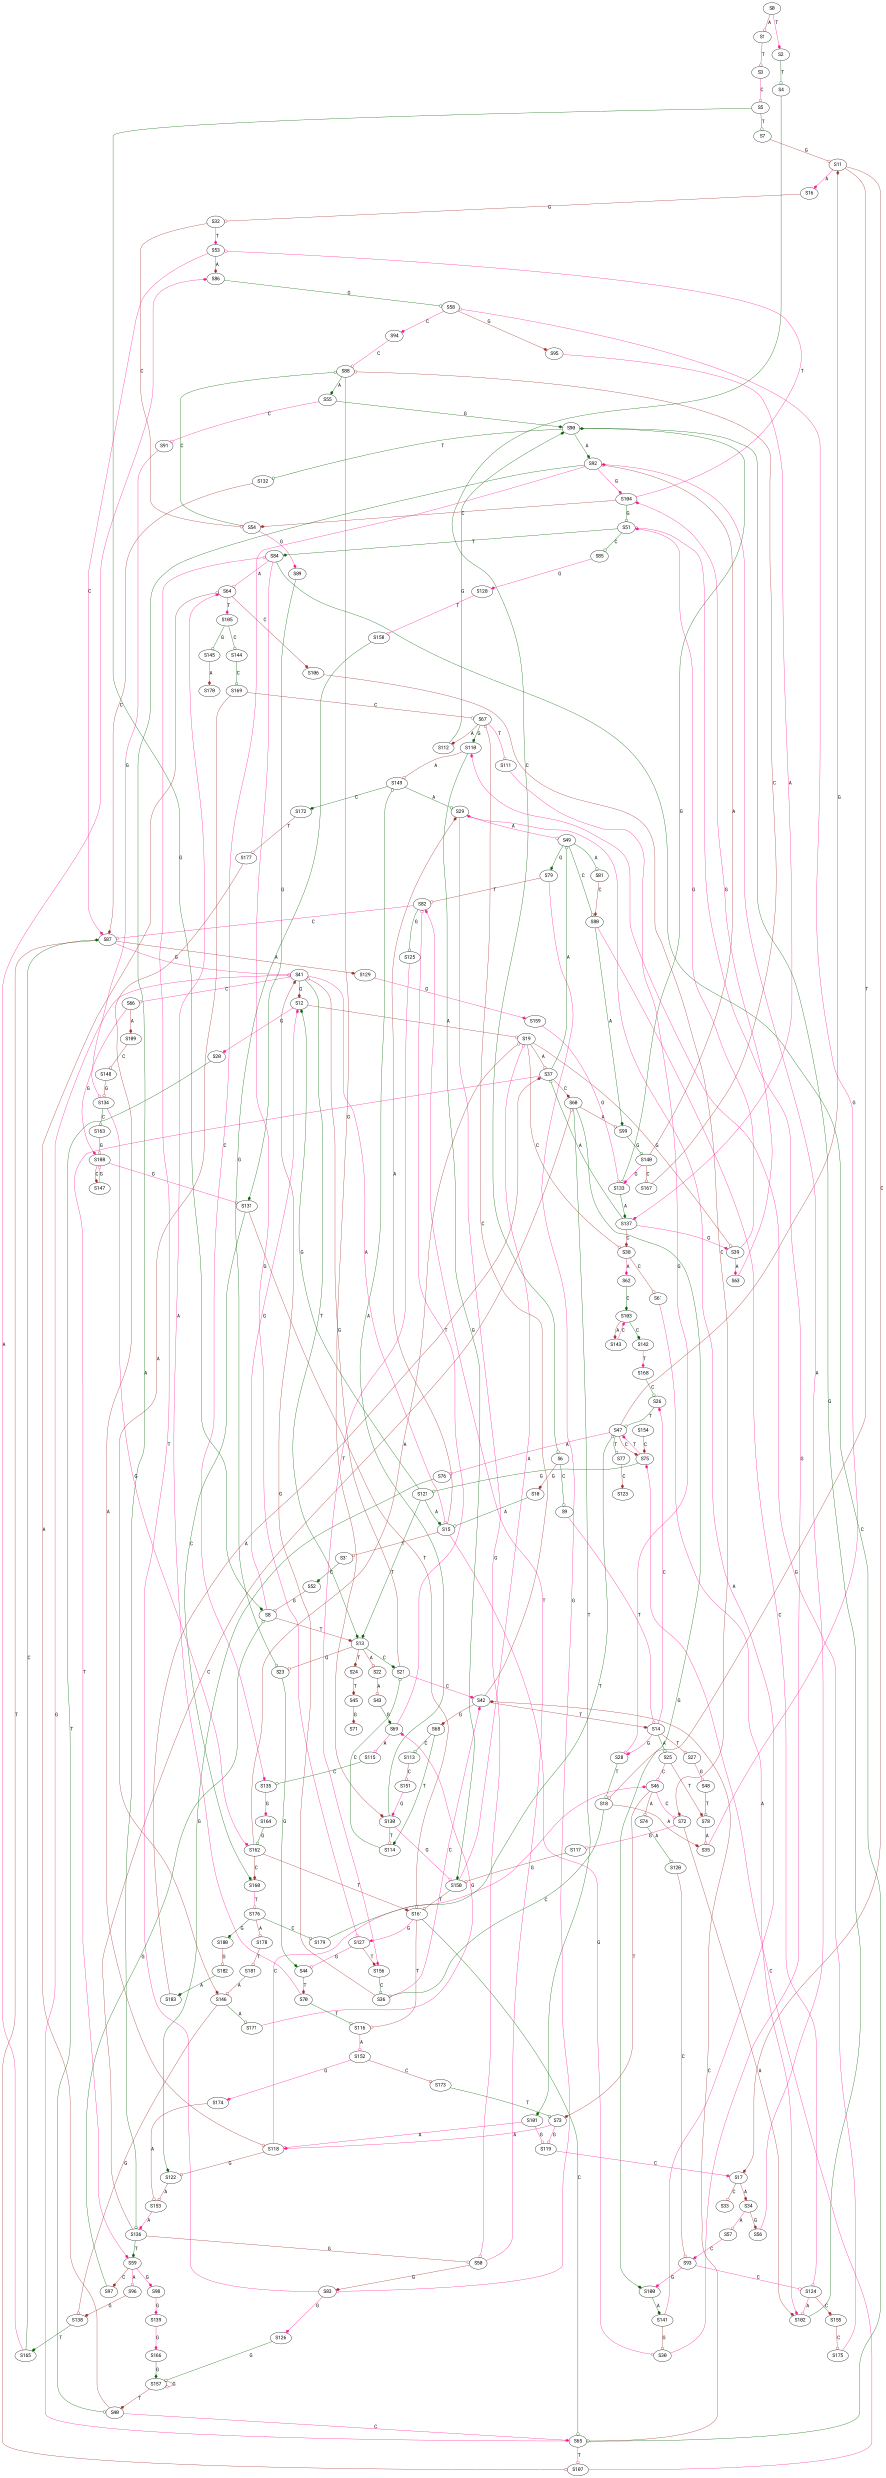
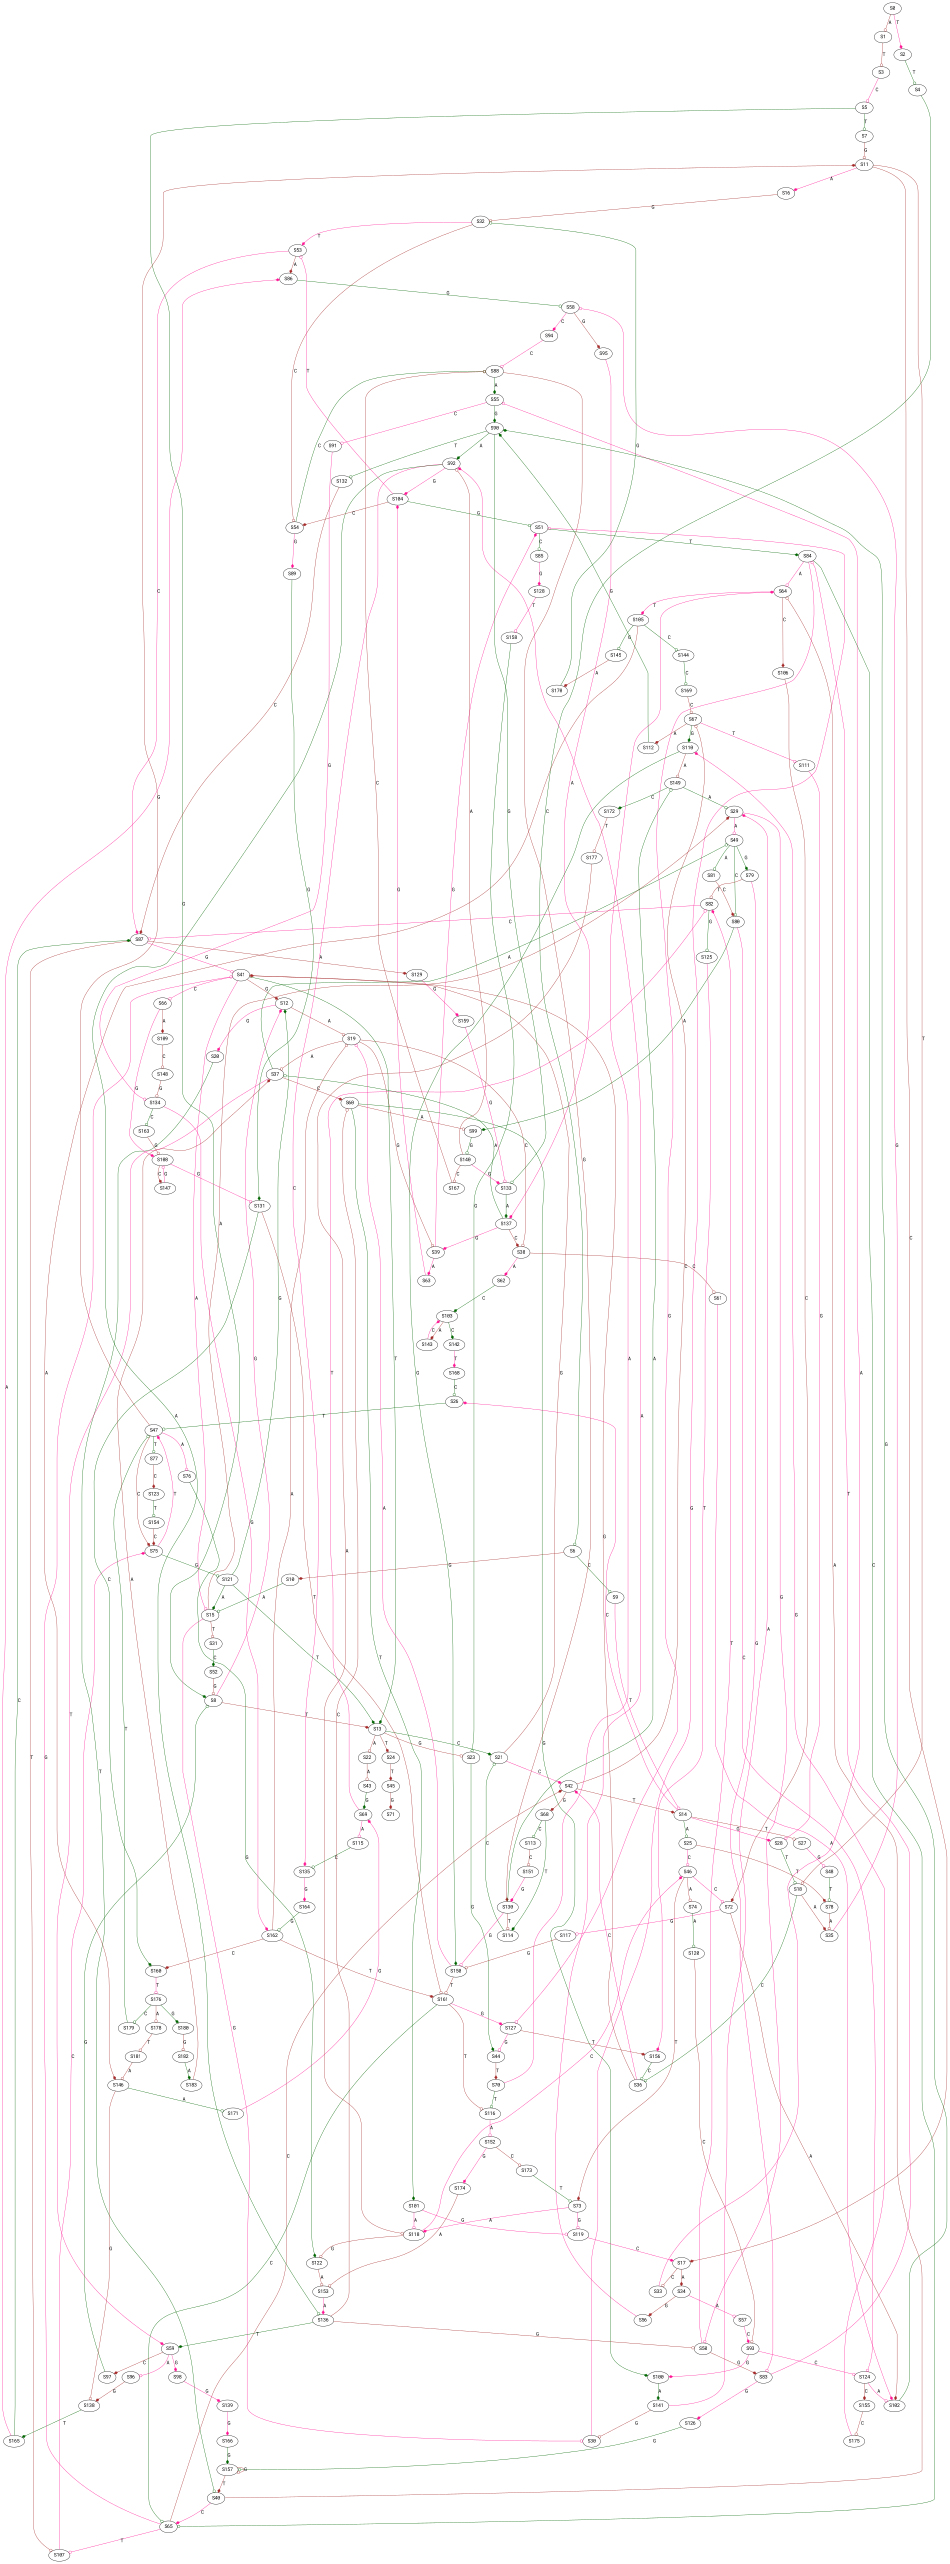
  strict digraph {
    fontname="Roboto Mono"
    node [fontname="Roboto Mono"]
    edge [arrowhead=odot color=brown fontname="Roboto Mono"]
    S0
    S1
    S2
    S3
    S4
    S5
    S6
    S7
    S8
    S9
    S10
    S11
    S12
    S13
    S14
    S15
    S16
    S17
    S18
    S19
    S20
    S21
    S22
    S23
    S24
    S25
    S26
    S27
    S28
    S29
    S30
    S31
    S32
    S33
    S34
    S35
    S36
    S37
    S38
    S39
    S40
    S41
    S42
    S43
    S44
    S45
    S46
    S78
    S47
    S48
    S49
    S50
    S51
    S52
    S53
    S54
    S55
    S56
    S57
    S58
    S59
    S60
    S61
    S62
    S63
    S64
    S65
    S66
    S67
    S68
    S69
    S70
    S71
    S72
    S73
    S74
    S75
    S76
    S77
    S79
    S80
    S81
    S82
    S83
    S84
    S85
    S86
    S87
    S88
    S89
    S90
    S91
    S92
    S93
    S94
    S95
    S96
    S97
    S98
    S99
    S100
    S101
    S102
    S103
    S104
    S105
    S106
    S107
    S108
    S109
    S110
    S111
    S112
    S113
    S114
    S115
    S116
    S117
    S118
    S119
    S120
    S121
    S122
    S123
    S124
    S125
    S126
    S127
    S128
    S129
    S130
    S131
    S132
    S133
    S134
    S135
    S136
    S137
    S138
    S139
    S140
    S141
    S142
    S143
    S144
    S145
    S146
    S147
    S148
    S149
    S150
    S151
    S152
    S153
    S154
    S155
    S156
    S157
    S158
    S159
    S160
    S161
    S162
    S163
    S164
    S165
    S166
    S167
    S168
    S169
    S170
    S171
    S172
    S173
    S174
    S175
    S176
    S177
    S178
    S179
    S180
    S181
    S182
    S183
    S0 -> S1 [label=A]
    S0 -> S2 [arrowhead=diamond color=deeppink label=T]
    S1 -> S3 [label=T]
    S2 -> S4 [color=darkgreen label=T]
    S3 -> S5 [color=deeppink label=C]
    S4 -> S6 [color=darkgreen label=C]
    S5 -> S7 [color=darkgreen label=T]
    S5 -> S8 [arrowhead=diamond color=darkgreen label=G]
    S6 -> S9 [color=darkgreen label=C]
    S6 -> S10 [arrowhead=diamond label=G]
    S7 -> S11 [label=G]
    S8 -> S12 [arrowhead=diamond color=deeppink label=G]
    S8 -> S13 [arrowhead=diamond label=T]
    S9 -> S14 [color=deeppink label=T]
    S10 -> S15 [color=darkgreen label=A]
    S11 -> S16 [arrowhead=diamond color=deeppink label=A]
    S11 -> S17 [arrowhead=diamond label=C]
    S11 -> S18 [label=T]
    S12 -> S19 [label=A]
    S12 -> S20 [arrowhead=diamond color=deeppink label=G]
    S13 -> S21 [arrowhead=diamond color=darkgreen label=C]
    S13 -> S22 [label=A]
    S13 -> S23 [label=G]
    S13 -> S24 [arrowhead=diamond label=T]
    S14 -> S25 [color=darkgreen label=A]
    S14 -> S26 [arrowhead=diamond color=deeppink label=C]
    S14 -> S27 [label=T]
    S14 -> S28 [arrowhead=diamond color=deeppink label=G]
    S15 -> S29 [arrowhead=diamond label=A]
    S15 -> S30 [color=deeppink label=G]
    S15 -> S31 [label=T]
    S16 -> S32 [label=G]
    S17 -> S33 [label=C]
    S17 -> S34 [arrowhead=diamond label=A]
    S18 -> S35 [arrowhead=diamond label=A]
    S18 -> S36 [color=darkgreen label=C]
    S19 -> S37 [label=A]
    S19 -> S38 [label=C]
    S19 -> S39 [label=G]
    S20 -> S40 [color=darkgreen label=T]
    S21 -> S41 [label=G]
    S21 -> S42 [arrowhead=diamond color=deeppink label=C]
    S22 -> S43 [label=A]
    S23 -> S44 [arrowhead=diamond color=darkgreen label=G]
    S24 -> S45 [arrowhead=diamond label=T]
    S25 -> S46 [color=deeppink label=C]
    S25 -> S78 [arrowhead=diamond label=T]
    S26 -> S47 [color=darkgreen label=T]
    S27 -> S48 [color=deeppink label=G]
    S28 -> S18 [color=darkgreen label=T]
    S29 -> S49 [color=deeppink label=A]
    S29 -> S50 [color=deeppink label=G]
    S30 -> S51 [color=deeppink label=G]
    S31 -> S52 [arrowhead=diamond color=darkgreen label=C]
    S32 -> S53 [arrowhead=diamond color=deeppink label=T]
    S32 -> S54 [label=C]
+   S33 -> S55 [color=deeppink label=A]
    S34 -> S56 [arrowhead=diamond label=G]
    S34 -> S57 [color=deeppink label=A]
    S35 -> S58 [color=deeppink label=G]
    S36 -> S41 [arrowhead=diamond label=G]
    S36 -> S42 [arrowhead=diamond color=deeppink label=C]
    S37 -> S49 [color=darkgreen label=A]
    S37 -> S59 [arrowhead=diamond color=deeppink label=T]
    S37 -> S60 [arrowhead=diamond label=C]
    S38 -> S61 [label=C]
    S38 -> S62 [arrowhead=diamond color=deeppink label=A]
    S39 -> S51 [arrowhead=diamond color=deeppink label=G]
    S39 -> S63 [arrowhead=diamond color=deeppink label=A]
    S40 -> S64 [label=A]
    S40 -> S65 [arrowhead=diamond color=deeppink label=C]
    S41 -> S12 [arrowhead=diamond label=G]
    S41 -> S13 [arrowhead=diamond color=darkgreen label=T]
    S41 -> S15 [color=deeppink label=A]
    S41 -> S66 [color=deeppink label=C]
    S42 -> S14 [arrowhead=diamond label=T]
    S42 -> S67 [label=C]
    S42 -> S68 [arrowhead=diamond label=G]
    S43 -> S69 [arrowhead=diamond color=darkgreen label=G]
    S44 -> S70 [arrowhead=diamond label=T]
    S45 -> S71 [arrowhead=diamond label=G]
    S46 -> S72 [color=deeppink label=C]
    S46 -> S73 [arrowhead=diamond label=T]
    S46 -> S74 [label=A]
    S78 -> S35 [label=A]
    S47 -> S11 [arrowhead=diamond label=G]
    S47 -> S75 [arrowhead=diamond label=C]
    S47 -> S76 [color=deeppink label=A]
    S47 -> S77 [color=darkgreen label=T]
    S48 -> S78 [color=darkgreen label=T]
    S49 -> S79 [arrowhead=diamond color=darkgreen label=G]
    S49 -> S80 [color=darkgreen label=C]
    S49 -> S81 [color=darkgreen label=A]
    S50 -> S82 [arrowhead=diamond color=deeppink label=T]
    S50 -> S83 [arrowhead=diamond label=G]
    S51 -> S84 [arrowhead=diamond color=darkgreen label=T]
    S51 -> S85 [color=darkgreen label=C]
    S52 -> S8 [label=G]
    S53 -> S86 [arrowhead=diamond label=A]
    S53 -> S87 [arrowhead=diamond color=deeppink label=C]
    S54 -> S88 [color=darkgreen label=C]
    S54 -> S89 [arrowhead=diamond color=deeppink label=G]
    S55 -> S90 [arrowhead=diamond color=darkgreen label=G]
    S55 -> S91 [color=deeppink label=C]
    S56 -> S92 [arrowhead=diamond color=deeppink label=A]
    S57 -> S93 [arrowhead=diamond color=deeppink label=C]
    S58 -> S94 [arrowhead=diamond color=deeppink label=C]
    S58 -> S95 [arrowhead=diamond label=G]
    S59 -> S96 [color=deeppink label=A]
    S59 -> S97 [arrowhead=diamond label=C]
    S59 -> S98 [arrowhead=diamond color=deeppink label=G]
    S60 -> S99 [label=A]
    S60 -> S100 [arrowhead=diamond color=darkgreen label=G]
    S60 -> S101 [arrowhead=diamond color=darkgreen label=T]
    S61 -> S102 [arrowhead=diamond color=deeppink label=A]
    S62 -> S103 [arrowhead=diamond color=darkgreen label=C]
    S63 -> S104 [arrowhead=diamond color=deeppink label=G]
    S64 -> S105 [arrowhead=diamond color=deeppink label=T]
    S64 -> S106 [arrowhead=diamond label=C]
    S65 -> S41 [color=deeppink label=G]
    S65 -> S42 [arrowhead=diamond label=C]
    S65 -> S107 [color=deeppink label=T]
    S66 -> S108 [arrowhead=diamond color=deeppink label=G]
    S66 -> S109 [arrowhead=diamond label=A]
    S67 -> S110 [arrowhead=diamond color=darkgreen label=G]
    S67 -> S111 [color=deeppink label=T]
    S67 -> S112 [arrowhead=diamond label=A]
    S68 -> S113 [color=darkgreen label=C]
    S68 -> S114 [arrowhead=diamond color=darkgreen label=T]
    S69 -> S82 [color=deeppink label=T]
    S69 -> S115 [color=deeppink label=A]
    S70 -> S64 [arrowhead=diamond color=deeppink label=A]
    S70 -> S116 [color=darkgreen label=T]
    S72 -> S102 [arrowhead=diamond label=A]
    S72 -> S117 [color=deeppink label=G]
    S73 -> S118 [arrowhead=diamond color=deeppink label=A]
    S73 -> S119 [color=deeppink label=G]
    S74 -> S120 [color=darkgreen label=A]
    S75 -> S47 [arrowhead=diamond color=deeppink label=T]
    S75 -> S121 [color=darkgreen label=G]
    S76 -> S122 [arrowhead=diamond color=darkgreen label=G]
    S77 -> S123 [arrowhead=diamond label=C]
    S79 -> S82 [label=T]
    S79 -> S83 [color=deeppink label=G]
    S80 -> S99 [arrowhead=diamond color=darkgreen label=A]
    S80 -> S124 [color=deeppink label=C]
    S81 -> S80 [arrowhead=diamond label=C]
    S82 -> S87 [color=deeppink label=C]
    S82 -> S125 [color=darkgreen label=G]
    S83 -> S84 [color=deeppink label=T]
    S83 -> S126 [arrowhead=diamond color=deeppink label=G]
    S84 -> S64 [color=deeppink label=A]
    S84 -> S65 [color=darkgreen label=C]
    S84 -> S127 [color=deeppink label=G]
    S85 -> S128 [arrowhead=diamond color=deeppink label=G]
    S86 -> S58 [color=darkgreen label=G]
    S87 -> S41 [color=deeppink label=G]
    S87 -> S107 [label=T]
    S87 -> S129 [arrowhead=diamond label=A]
    S88 -> S55 [arrowhead=diamond color=darkgreen label=A]
    S88 -> S130 [arrowhead=diamond label=G]
    S89 -> S131 [arrowhead=diamond color=darkgreen label=G]
    S90 -> S92 [arrowhead=diamond color=darkgreen label=A]
    S90 -> S132 [color=darkgreen label=T]
    S90 -> S133 [color=darkgreen label=G]
    S91 -> S134 [color=deeppink label=G]
    S92 -> S104 [arrowhead=diamond color=deeppink label=G]
    S92 -> S135 [arrowhead=diamond color=deeppink label=C]
    S92 -> S136 [color=darkgreen label=A]
    S93 -> S100 [arrowhead=diamond color=deeppink label=G]
    S93 -> S124 [color=deeppink label=C]
    S94 -> S88 [color=deeppink label=C]
    S95 -> S137 [arrowhead=diamond color=deeppink label=A]
    S96 -> S138 [arrowhead=diamond label=G]
    S97 -> S8 [color=darkgreen label=G]
    S98 -> S139 [arrowhead=diamond color=deeppink label=G]
    S99 -> S140 [color=darkgreen label=G]
    S100 -> S141 [arrowhead=diamond color=darkgreen label=A]
    S101 -> S118 [color=deeppink label=A]
    S101 -> S119 [color=deeppink label=G]
    S102 -> S90 [arrowhead=diamond color=darkgreen label=G]
    S103 -> S142 [arrowhead=diamond color=darkgreen label=C]
    S103 -> S143 [arrowhead=diamond label=A]
    S104 -> S51 [color=darkgreen label=G]
    S104 -> S53 [color=deeppink label=T]
    S104 -> S54 [arrowhead=diamond label=C]
    S105 -> S144 [color=darkgreen label=C]
    S105 -> S145 [color=darkgreen label=G]
-   S169 -> S146 [arrowhead=diamond label=A]
+   S105 -> S146 [arrowhead=diamond label=A]
    S106 -> S72 [arrowhead=diamond label=C]
    S107 -> S75 [arrowhead=diamond color=deeppink label=C]
    S108 -> S131 [color=deeppink label=G]
    S108 -> S147 [arrowhead=diamond label=C]
    S109 -> S148 [label=C]
    S110 -> S149 [label=A]
    S110 -> S150 [arrowhead=diamond color=darkgreen label=G]
    S111 -> S28 [color=deeppink label=G]
    S112 -> S90 [arrowhead=diamond color=darkgreen label=G]
    S113 -> S151 [label=C]
    S114 -> S21 [color=darkgreen label=C]
    S115 -> S135 [color=darkgreen label=C]
    S116 -> S152 [color=deeppink label=A]
    S117 -> S150 [label=G]
    S118 -> S46 [arrowhead=diamond color=deeppink label=C]
    S118 -> S122 [label=G]
    S119 -> S17 [arrowhead=diamond color=deeppink label=C]
    S120 -> S93 [label=C]
    S121 -> S12 [arrowhead=diamond color=darkgreen label=G]
    S121 -> S13 [arrowhead=diamond color=darkgreen label=T]
    S121 -> S15 [arrowhead=diamond color=darkgreen label=A]
    S122 -> S153 [label=A]
+   S123 -> S154 [color=darkgreen label=T]
    S124 -> S102 [color=deeppink label=A]
    S124 -> S155 [arrowhead=diamond label=C]
    S125 -> S156 [arrowhead=diamond color=deeppink label=T]
    S126 -> S157 [color=darkgreen label=G]
    S127 -> S44 [color=deeppink label=G]
    S127 -> S156 [arrowhead=diamond label=T]
    S128 -> S158 [color=deeppink label=T]
    S129 -> S159 [arrowhead=diamond color=deeppink label=G]
    S130 -> S114 [label=T]
    S130 -> S149 [color=darkgreen label=A]
    S130 -> S150 [color=deeppink label=G]
    S131 -> S160 [arrowhead=diamond color=darkgreen label=C]
    S131 -> S161 [label=T]
    S132 -> S87 [arrowhead=diamond label=C]
    S133 -> S137 [arrowhead=diamond color=darkgreen label=A]
    S134 -> S162 [arrowhead=diamond color=deeppink label=G]
    S134 -> S163 [color=darkgreen label=C]
    S135 -> S164 [arrowhead=diamond color=deeppink label=G]
    S136 -> S50 [label=G]
    S136 -> S59 [arrowhead=diamond color=darkgreen label=T]
    S136 -> S60 [label=C]
    S137 -> S37 [color=darkgreen label=A]
    S137 -> S38 [arrowhead=diamond label=C]
    S137 -> S39 [arrowhead=diamond color=deeppink label=G]
    S138 -> S165 [arrowhead=diamond color=darkgreen label=T]
    S139 -> S166 [arrowhead=diamond color=deeppink label=G]
    S140 -> S92 [label=A]
    S140 -> S133 [arrowhead=diamond color=deeppink label=G]
    S140 -> S167 [label=C]
    S141 -> S29 [arrowhead=diamond color=deeppink label=A]
    S141 -> S30 [label=G]
    S142 -> S168 [arrowhead=diamond color=deeppink label=T]
    S143 -> S103 [arrowhead=diamond color=deeppink label=C]
    S144 -> S169 [color=darkgreen label=C]
    S145 -> S170 [arrowhead=diamond label=A]
    S146 -> S138 [label=G]
    S146 -> S171 [color=darkgreen label=A]
    S147 -> S108 [color=deeppink label=G]
    S148 -> S134 [label=G]
    S149 -> S29 [color=darkgreen label=A]
    S149 -> S172 [arrowhead=diamond color=darkgreen label=C]
    S150 -> S19 [color=deeppink label=A]
    S150 -> S161 [label=T]
    S151 -> S130 [arrowhead=diamond color=deeppink label=G]
    S152 -> S173 [label=C]
    S152 -> S174 [arrowhead=diamond color=deeppink label=G]
    S153 -> S136 [arrowhead=diamond color=deeppink label=A]
    S154 -> S75 [arrowhead=diamond label=C]
    S155 -> S175 [label=C]
    S156 -> S36 [color=darkgreen label=C]
    S157 -> S40 [arrowhead=diamond label=T]
    S157 -> S157 [label=G]
    S158 -> S23 [color=darkgreen label=G]
    S159 -> S133 [color=deeppink label=G]
    S160 -> S176 [color=deeppink label=T]
    S161 -> S65 [color=darkgreen label=C]
    S161 -> S116 [label=T]
    S161 -> S127 [arrowhead=diamond color=deeppink label=G]
    S162 -> S19 [label=A]
    S162 -> S160 [arrowhead=diamond label=C]
    S162 -> S161 [arrowhead=diamond label=T]
    S163 -> S108 [label=G]
    S164 -> S162 [color=darkgreen label=G]
    S165 -> S86 [arrowhead=diamond color=deeppink label=A]
    S165 -> S87 [arrowhead=diamond color=darkgreen label=C]
    S166 -> S157 [arrowhead=diamond color=darkgreen label=G]
    S167 -> S88 [label=C]
    S168 -> S26 [color=darkgreen label=C]
    S169 -> S67 [label=C]
+   S170 -> S32 [color=darkgreen label=G]
    S171 -> S69 [arrowhead=diamond color=deeppink label=G]
    S172 -> S177 [label=T]
    S173 -> S73 [color=darkgreen label=T]
    S174 -> S153 [label=A]
    S175 -> S110 [arrowhead=diamond color=deeppink label=G]
    S176 -> S178 [label=A]
    S176 -> S179 [color=darkgreen label=C]
    S176 -> S180 [arrowhead=diamond color=darkgreen label=G]
    S177 -> S118 [label=A]
    S178 -> S181 [label=T]
    S179 -> S47 [color=darkgreen label=T]
    S180 -> S182 [label=G]
    S181 -> S146 [label=A]
    S182 -> S183 [arrowhead=diamond color=darkgreen label=A]
    S183 -> S37 [arrowhead=diamond label=A]
  }
